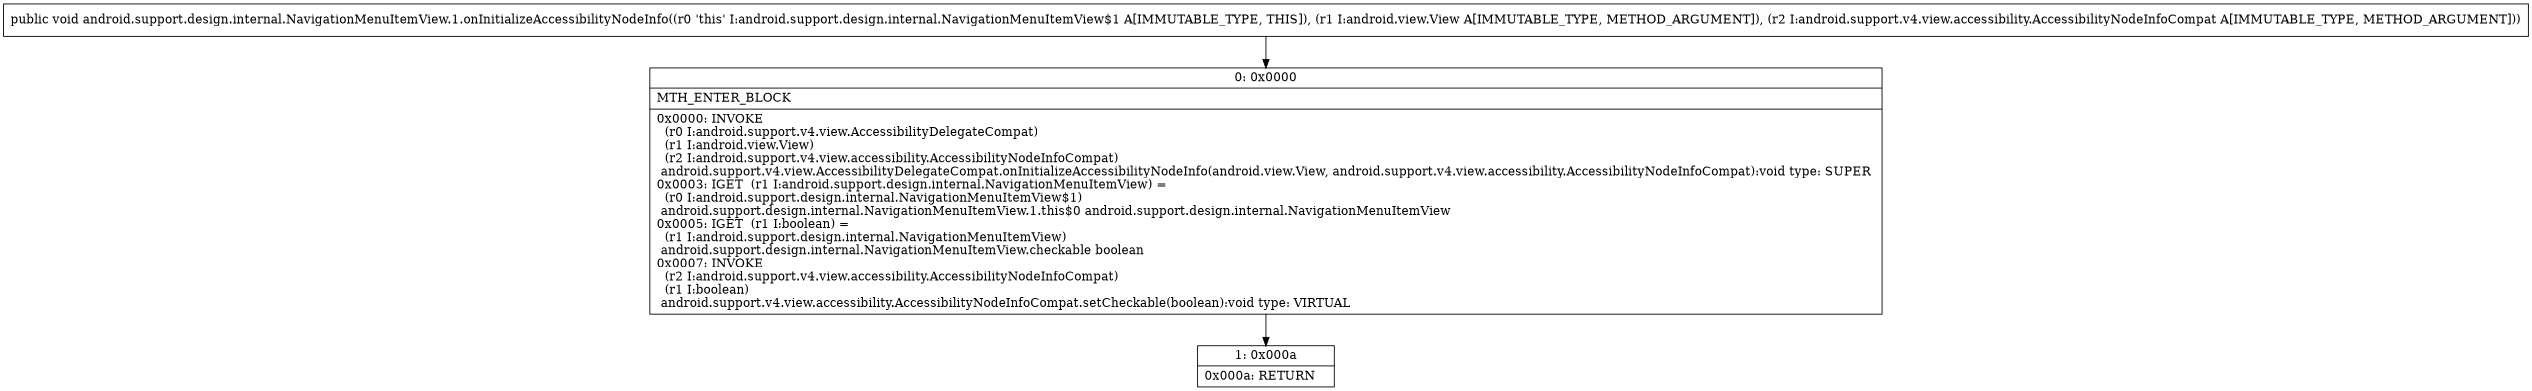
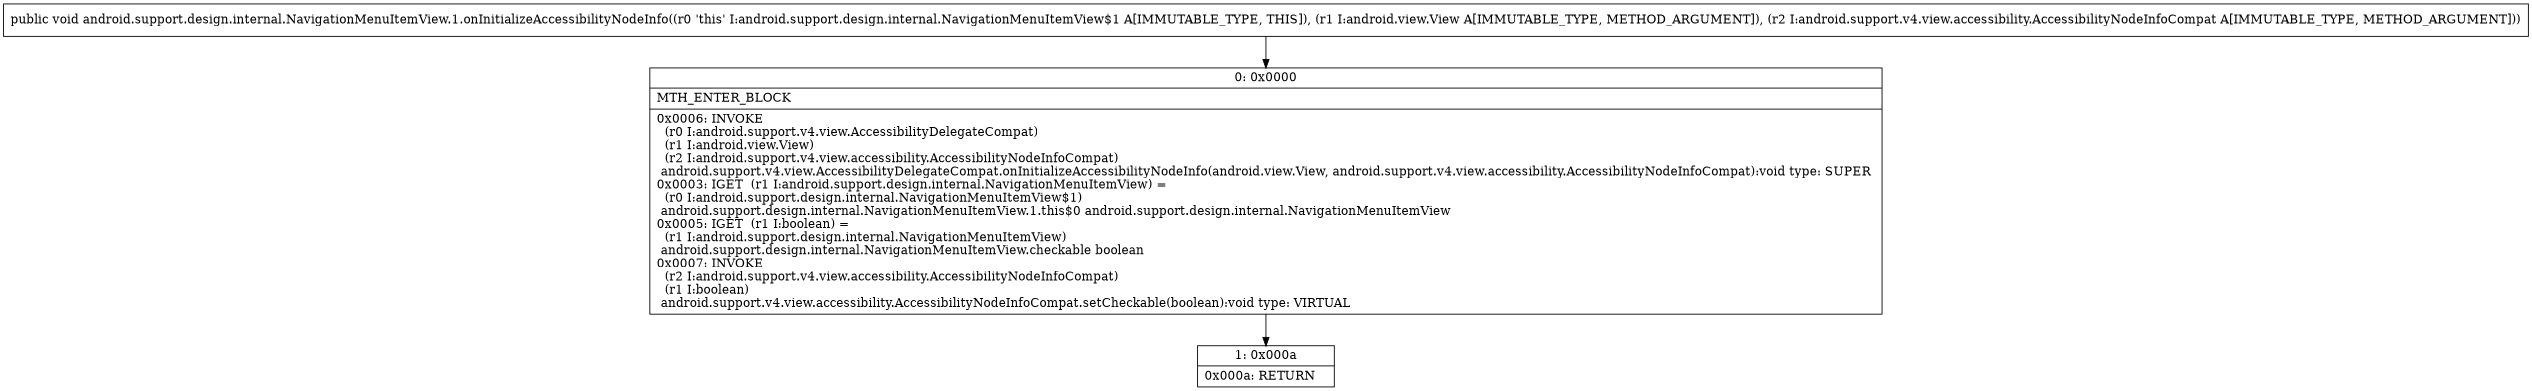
  digraph {
    node [shape=record]
-   n1 [label="{0\:\ 0x0000|MTH_ENTER_BLOCK\l|0x0000: INVOKE  \l  (r0 I:android.support.v4.view.AccessibilityDelegateCompat)\l  (r1 I:android.view.View)\l  (r2 I:android.support.v4.view.accessibility.AccessibilityNodeInfoCompat)\l android.support.v4.view.AccessibilityDelegateCompat.onInitializeAccessibilityNodeInfo(android.view.View, android.support.v4.view.accessibility.AccessibilityNodeInfoCompat):void type: SUPER \l0x0003: IGET  (r1 I:android.support.design.internal.NavigationMenuItemView) = \l  (r0 I:android.support.design.internal.NavigationMenuItemView$1)\l android.support.design.internal.NavigationMenuItemView.1.this$0 android.support.design.internal.NavigationMenuItemView \l0x0005: IGET  (r1 I:boolean) = \l  (r1 I:android.support.design.internal.NavigationMenuItemView)\l android.support.design.internal.NavigationMenuItemView.checkable boolean \l0x0007: INVOKE  \l  (r2 I:android.support.v4.view.accessibility.AccessibilityNodeInfoCompat)\l  (r1 I:boolean)\l android.support.v4.view.accessibility.AccessibilityNodeInfoCompat.setCheckable(boolean):void type: VIRTUAL \l}"]
+   n1 [label="{0\:\ 0x0000|MTH_ENTER_BLOCK\l|0x0006: INVOKE  \l  (r0 I:android.support.v4.view.AccessibilityDelegateCompat)\l  (r1 I:android.view.View)\l  (r2 I:android.support.v4.view.accessibility.AccessibilityNodeInfoCompat)\l android.support.v4.view.AccessibilityDelegateCompat.onInitializeAccessibilityNodeInfo(android.view.View, android.support.v4.view.accessibility.AccessibilityNodeInfoCompat):void type: SUPER \l0x0003: IGET  (r1 I:android.support.design.internal.NavigationMenuItemView) = \l  (r0 I:android.support.design.internal.NavigationMenuItemView$1)\l android.support.design.internal.NavigationMenuItemView.1.this$0 android.support.design.internal.NavigationMenuItemView \l0x0005: IGET  (r1 I:boolean) = \l  (r1 I:android.support.design.internal.NavigationMenuItemView)\l android.support.design.internal.NavigationMenuItemView.checkable boolean \l0x0007: INVOKE  \l  (r2 I:android.support.v4.view.accessibility.AccessibilityNodeInfoCompat)\l  (r1 I:boolean)\l android.support.v4.view.accessibility.AccessibilityNodeInfoCompat.setCheckable(boolean):void type: VIRTUAL \l}"]
    n2 [label="{1\:\ 0x000a|0x000a: RETURN   \l}"]
    n3 [label="{public void android.support.design.internal.NavigationMenuItemView.1.onInitializeAccessibilityNodeInfo((r0 'this' I:android.support.design.internal.NavigationMenuItemView$1 A[IMMUTABLE_TYPE, THIS]), (r1 I:android.view.View A[IMMUTABLE_TYPE, METHOD_ARGUMENT]), (r2 I:android.support.v4.view.accessibility.AccessibilityNodeInfoCompat A[IMMUTABLE_TYPE, METHOD_ARGUMENT])) }"]
    n1 -> n2
    n3 -> n1
  }
